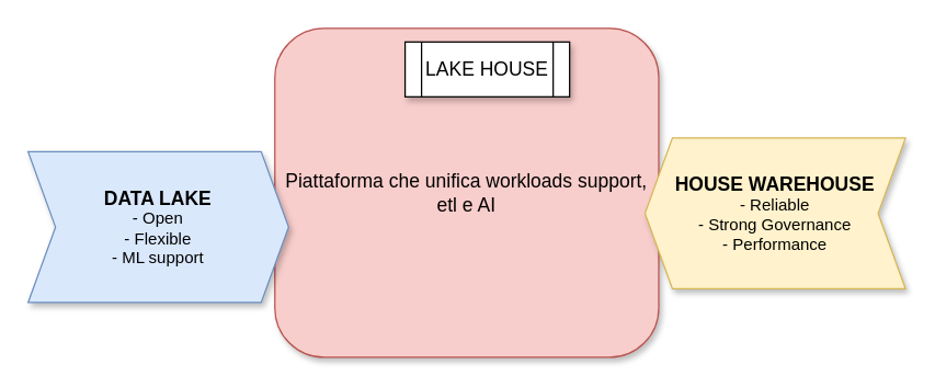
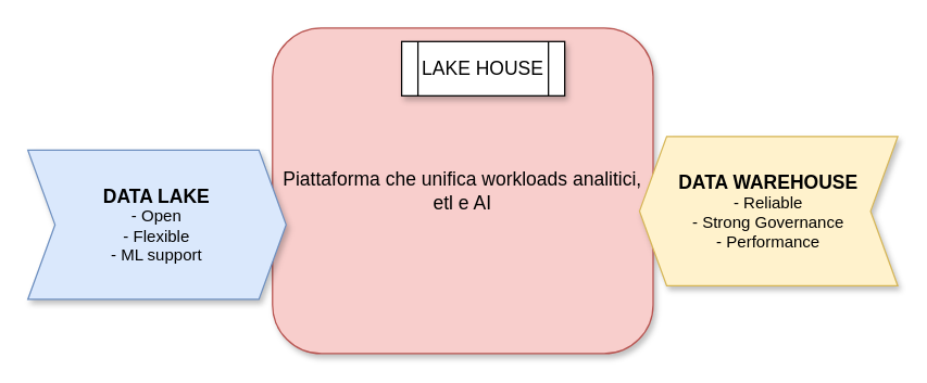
  <mxCell id="0" />
  <mxCell id="1" parent="0" />
- <mxCell id="2" value="Piattaforma che unifica workloads support, etl e AI" style="rounded=1;whiteSpace=wrap;html=1;shadow=1;labelBackgroundColor=none;labelBorderColor=none;sketch=0;fontSize=14;fillColor=#f8cecc;strokeColor=#b85450;" parent="1" vertex="1"><mxGeometry x="200" y="20" width="280" height="240" as="geometry" /></mxCell>
+ <mxCell id="2" value="Piattaforma che unifica workloads analitici, etl e AI" style="rounded=1;whiteSpace=wrap;html=1;shadow=1;labelBackgroundColor=none;labelBorderColor=none;sketch=0;fontSize=14;fillColor=#f8cecc;strokeColor=#b85450;" parent="1" vertex="1"><mxGeometry x="200" y="20" width="280" height="240" as="geometry" /></mxCell>
  <mxCell id="3" value="&lt;b style=&quot;font-size: 14px;&quot;&gt;DATA LAKE&lt;br&gt;&lt;/b&gt;- Open&lt;br&gt;- Flexible&lt;br&gt;- ML support" style="shape=step;perimeter=stepPerimeter;whiteSpace=wrap;html=1;fixedSize=1;fillColor=#dae8fc;strokeColor=#6c8ebf;shadow=1;sketch=0;" parent="1" vertex="1"><mxGeometry x="20" y="110" width="190" height="110" as="geometry" /></mxCell>
- <mxCell id="4" value="&lt;b style=&quot;font-size: 14px;&quot;&gt;HOUSE WAREHOUSE&lt;br&gt;&lt;/b&gt;- Reliable&lt;br&gt;- Strong Governance&lt;br&gt;- Performance" style="shape=step;perimeter=stepPerimeter;whiteSpace=wrap;html=1;fixedSize=1;fillColor=#fff2cc;strokeColor=#d6b656;rounded=0;shadow=1;flipH=1;align=center;labelBackgroundColor=none;labelBorderColor=none;" parent="1" vertex="1"><mxGeometry x="470" y="100" width="190" height="110" as="geometry" /></mxCell>
+ <mxCell id="4" value="&lt;b style=&quot;font-size: 14px;&quot;&gt;DATA WAREHOUSE&lt;br&gt;&lt;/b&gt;- Reliable&lt;br&gt;- Strong Governance&lt;br&gt;- Performance" style="shape=step;perimeter=stepPerimeter;whiteSpace=wrap;html=1;fixedSize=1;fillColor=#fff2cc;strokeColor=#d6b656;rounded=0;shadow=1;flipH=1;align=center;labelBackgroundColor=none;labelBorderColor=none;" parent="1" vertex="1"><mxGeometry x="470" y="100" width="190" height="110" as="geometry" /></mxCell>
  <mxCell id="5" value="LAKE HOUSE" style="shape=process;whiteSpace=wrap;html=1;backgroundOutline=1;rounded=0;shadow=1;labelBackgroundColor=none;labelBorderColor=none;sketch=0;fontSize=14;fontColor=default;" parent="1" vertex="1"><mxGeometry x="295" y="30" width="120" height="40" as="geometry" /></mxCell>
